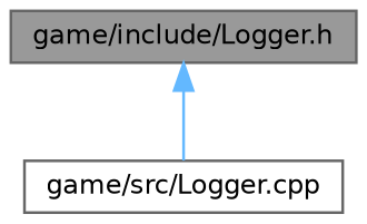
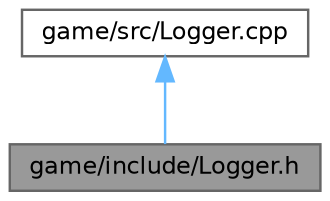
  digraph {
    node [fontname=Helvetica fontsize=10 shape=box style=filled]
    n1 [color=gray40 fillcolor=grey60 fontcolor=black height=0.2 label="game/include/Logger.h" width=0.4]
    n2 [color=grey40 fillcolor=white height=0.2 label="game/src/Logger.cpp" width=0.4]
-   n1 -> n2 [color=steelblue1 dir=back fontname=Helvetica fontsize=10 labelfontname=Helvetica labelfontsize=10 style=solid]
+   n2 -> n1 [color=steelblue1 dir=back fontname=Helvetica fontsize=10 labelfontname=Helvetica labelfontsize=10 style=solid]
  }
